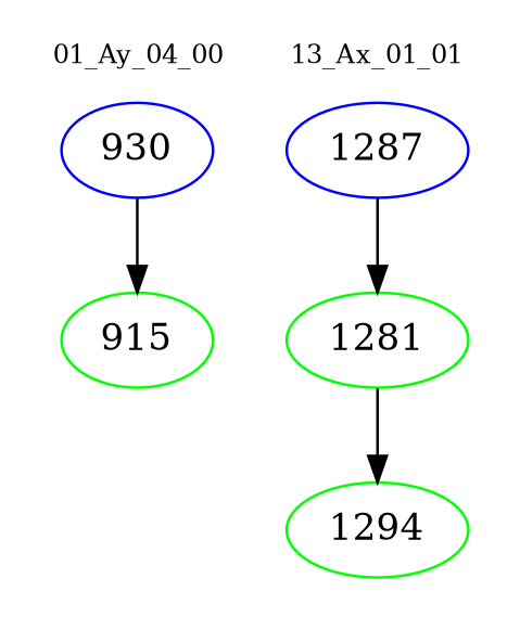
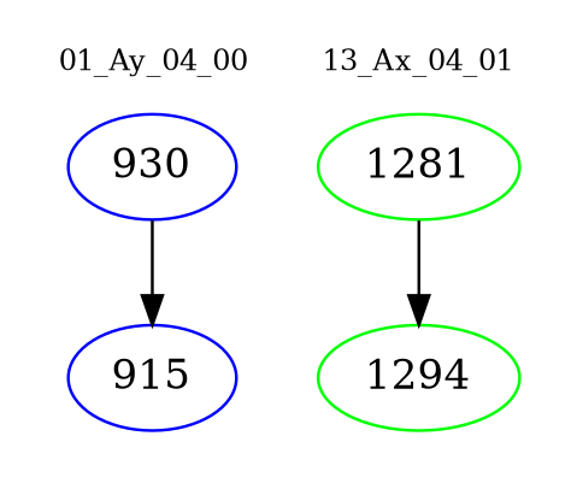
  digraph {
    node [color=green]
    edge [color=black]
    n1 [color=blue label=930]
-   n2 [label=915]
-   n3 [color=blue label=1287]
+   n2 [color=blue label=915]
    n4 [label=1281]
    n5 [label=1294]
    subgraph cluster_1 {
      color=white
      fontsize=10
      label="01_Ay_04_00"
      n1
      n2
    }
    subgraph cluster_2 {
      color=white
      fontsize=10
-     label="13_Ax_01_01"
-     n3
+     label="13_Ax_04_01"
      n4
      n5
    }
    n1 -> n2
-   n3 -> n4
    n4 -> n5
  }
